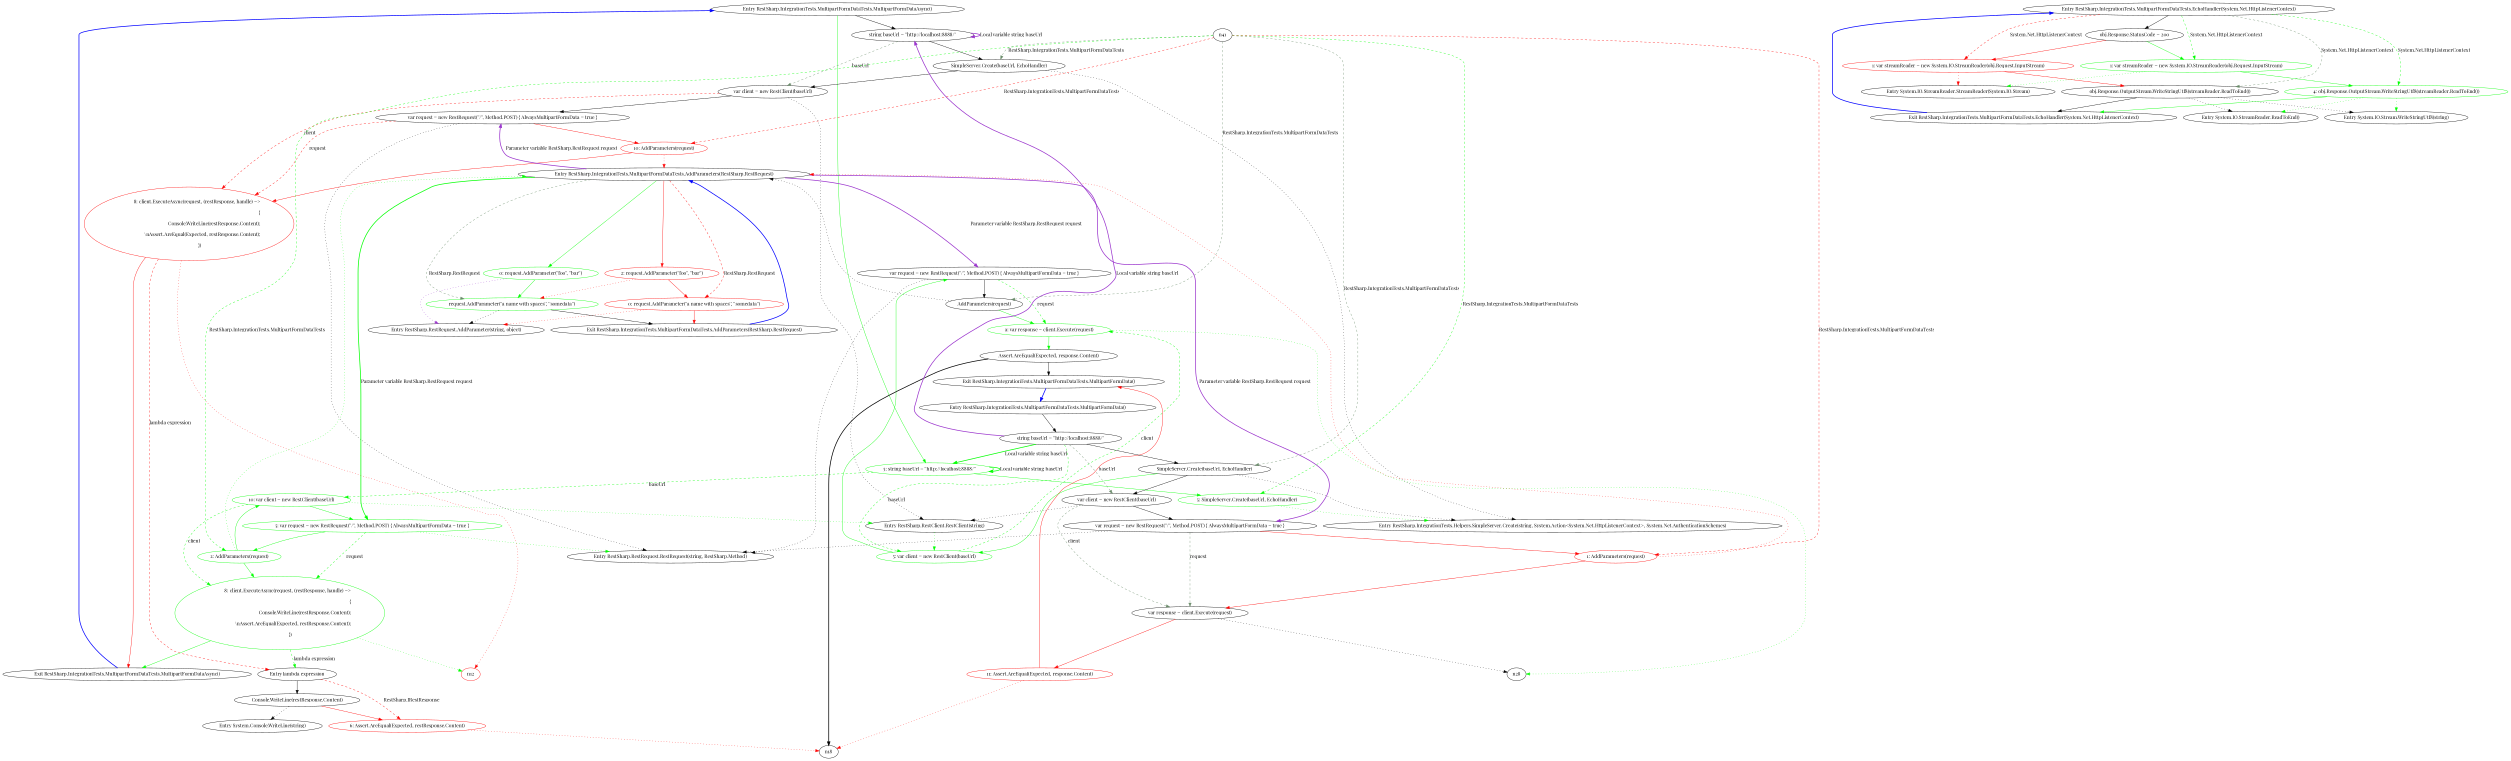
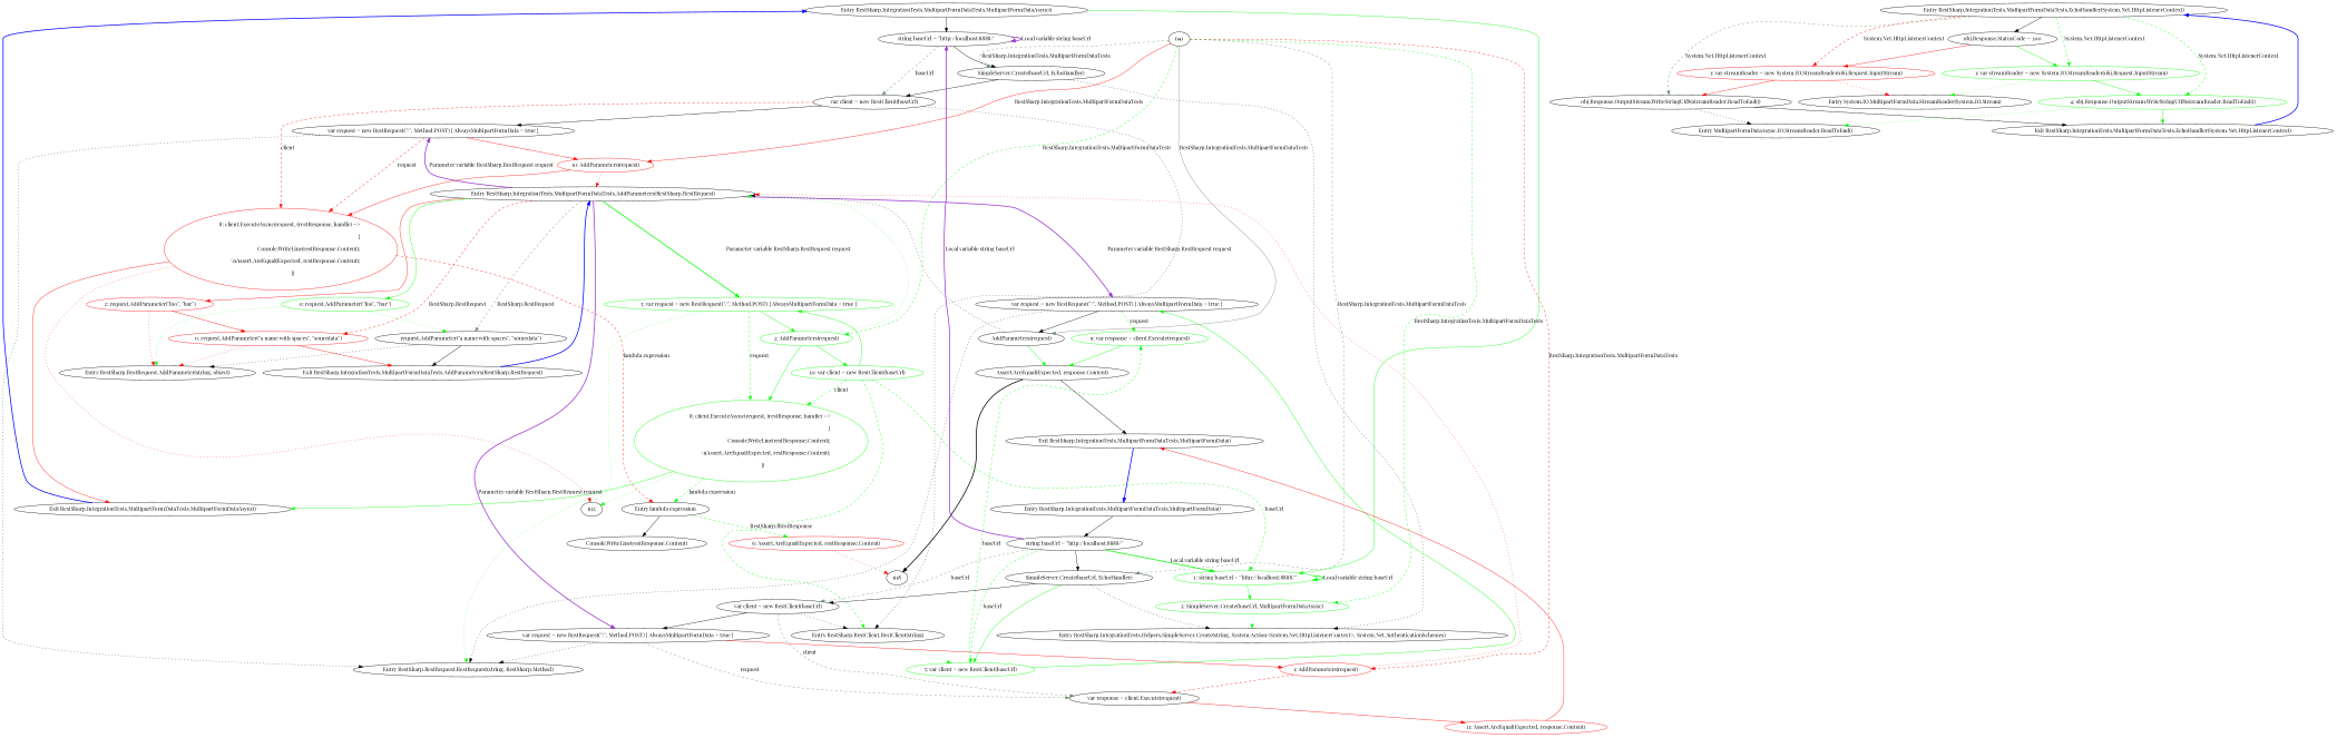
  digraph {
    fontname="Playfair Display"
    node [cluster="RestSharp.IntegrationTests.MultipartFormDataTests.MultipartFormDataAsync()" fontname="Playfair Display"]
    edge [fontname="Playfair Display" style=solid color=green]
    n0 [label="Entry RestSharp.IntegrationTests.MultipartFormDataTests.MultipartFormDataAsync()" span="10-10"]
    n1 [label="string baseUrl = ''http://localhost:8888/''" span="12-12"]
    d1 [color=green community=0 label="5: string baseUrl = ''http://localhost:8888/''" span="12-12"]
    n2 [label="SimpleServer.Create(baseUrl, EchoHandler)" span="14-14"]
    n3 [label="var client = new RestClient(baseUrl)" span="16-16"]
-   d2 [color=green community=0 label="5: SimpleServer.Create(baseUrl, EchoHandler)" span="14-14"]
+   d2 [color=green community=0 label="5: SimpleServer.Create(baseUrl, MultipartFormDataAsync)" span="14-14"]
    d3 [color=green community=0 label="10: var client = new RestClient(baseUrl)" span="16-16"]
    n8 [cluster="RestSharp.IntegrationTests.Helpers.SimpleServer.Create(string, System.Action<System.Net.HttpListenerContext>, System.Net.AuthenticationSchemes)" label="Entry RestSharp.IntegrationTests.Helpers.SimpleServer.Create(string, System.Action<System.Net.HttpListenerContext>, System.Net.AuthenticationSchemes)" span="12-12"]
    n4 [label="var request = new RestRequest(''/'', Method.POST) { AlwaysMultipartFormData = true }" span="17-17"]
    n6 [color=red community=0 label="8: client.ExecuteAsync(request, (restResponse, handle) =>\r\n                {\r\n                    Console.WriteLine(restResponse.Content);\r\n                    \\nAssert.AreEqual(Expected, restResponse.Content);\r\n                })" span="21-25"]
    n9 [cluster="RestSharp.RestClient.RestClient(string)" label="Entry RestSharp.RestClient.RestClient(string)" span="150-150"]
    d4 [color=green community=0 label="5: var request = new RestRequest(''/'', Method.POST) { AlwaysMultipartFormData = true }" span="17-17"]
    d6 [color=green community=0 label="8: client.ExecuteAsync(request, (restResponse, handle) =>\r\n                {\r\n                    Console.WriteLine(restResponse.Content);\r\n                    \\nAssert.AreEqual(Expected, restResponse.Content);\r\n                })" span="21-25"]
    n5 [color=red community=0 label="10: AddParameters(request)" span="19-19"]
    n10 [cluster="RestSharp.RestRequest.RestRequest(string, RestSharp.Method)" label="Entry RestSharp.RestRequest.RestRequest(string, RestSharp.Method)" span="93-93"]
    n7 [label="Exit RestSharp.IntegrationTests.MultipartFormDataTests.MultipartFormDataAsync()" span="10-10"]
    n13 [cluster="lambda expression" label="Entry lambda expression" span="21-25"]
-   n12 [color=red cluster=""]
+   n12 [cluster=""]
    d22 [cluster="RestSharp.IntegrationTests.MultipartFormDataTests.MultipartFormData()" color=green community=0 label="5: var client = new RestClient(baseUrl)" span="37-37"]
    n11 [cluster="RestSharp.IntegrationTests.MultipartFormDataTests.AddParameters(RestSharp.RestRequest)" label="Entry RestSharp.IntegrationTests.MultipartFormDataTests.AddParameters(RestSharp.RestRequest)" span="50-50"]
    n14 [cluster="lambda expression" label="Console.WriteLine(restResponse.Content)" span="23-23"]
    n15 [cluster="lambda expression" color=red community=0 label="6: Assert.AreEqual(Expected, restResponse.Content)" span="24-24"]
    n29 [cluster="RestSharp.IntegrationTests.MultipartFormDataTests.AddParameters(RestSharp.RestRequest)" color=red community=0 label="2: request.AddParameter(''foo'', ''bar'')" span="52-52"]
    n30 [cluster="RestSharp.IntegrationTests.MultipartFormDataTests.AddParameters(RestSharp.RestRequest)" color=red community=0 label="0: request.AddParameter(''a name with spaces'', ''somedata'')" span="53-53"]
    d29 [cluster="RestSharp.IntegrationTests.MultipartFormDataTests.AddParameters(RestSharp.RestRequest)" color=green community=0 label="0: request.AddParameter(''foo'', ''bar'')" span="52-52"]
-   d30 [cluster="RestSharp.IntegrationTests.MultipartFormDataTests.AddParameters(RestSharp.RestRequest)" label="request.AddParameter(''a name with spaces'', ''somedata'')" span="53-53" color=green]
+   d30 [cluster="RestSharp.IntegrationTests.MultipartFormDataTests.AddParameters(RestSharp.RestRequest)" label="request.AddParameter(''a name with spaces'', ''somedata'')" span="53-53"]
    n23 [cluster="RestSharp.IntegrationTests.MultipartFormDataTests.MultipartFormData()" label="var request = new RestRequest(''/'', Method.POST) { AlwaysMultipartFormData = true }" span="38-38"]
    d23 [cluster="RestSharp.IntegrationTests.MultipartFormDataTests.MultipartFormData()" label="var request = new RestRequest(''/'', Method.POST) { AlwaysMultipartFormData = true }" span="38-38"]
    d5 [color=green community=0 label="2: AddParameters(request)" span="19-19"]
    n32 [cluster="RestSharp.RestRequest.AddParameter(string, object)" label="Entry RestSharp.RestRequest.AddParameter(string, object)" span="373-373"]
    n31 [cluster="RestSharp.IntegrationTests.MultipartFormDataTests.AddParameters(RestSharp.RestRequest)" label="Exit RestSharp.IntegrationTests.MultipartFormDataTests.AddParameters(RestSharp.RestRequest)" span="50-50"]
    n25 [cluster="RestSharp.IntegrationTests.MultipartFormDataTests.MultipartFormData()" label="var response = client.Execute(request)" span="42-42"]
    n24 [cluster="RestSharp.IntegrationTests.MultipartFormDataTests.MultipartFormData()" color=red community=0 label="1: AddParameters(request)" span="40-40"]
    d25 [cluster="RestSharp.IntegrationTests.MultipartFormDataTests.MultipartFormData()" color=green community=0 label="9: var response = client.Execute(request)" span="42-42"]
    d24 [cluster="RestSharp.IntegrationTests.MultipartFormDataTests.MultipartFormData()" label="AddParameters(request)" span="40-40"]
-   n17 [cluster="System.Console.WriteLine(string)" label="Entry System.Console.WriteLine(string)" span="0-0"]
    n18 [cluster=""]
    n26 [cluster="RestSharp.IntegrationTests.MultipartFormDataTests.MultipartFormData()" color=red community=0 label="11: Assert.AreEqual(Expected, response.Content)" span="46-46"]
-   n28 [cluster=""]
    d26 [cluster="RestSharp.IntegrationTests.MultipartFormDataTests.MultipartFormData()" label="Assert.AreEqual(Expected, response.Content)" span="46-46"]
    n19 [cluster="RestSharp.IntegrationTests.MultipartFormDataTests.MultipartFormData()" label="Entry RestSharp.IntegrationTests.MultipartFormDataTests.MultipartFormData()" span="30-30"]
    n20 [cluster="RestSharp.IntegrationTests.MultipartFormDataTests.MultipartFormData()" label="string baseUrl = ''http://localhost:8888/''" span="33-33"]
    n21 [cluster="RestSharp.IntegrationTests.MultipartFormDataTests.MultipartFormData()" label="SimpleServer.Create(baseUrl, EchoHandler)" span="35-35"]
    n22 [cluster="RestSharp.IntegrationTests.MultipartFormDataTests.MultipartFormData()" label="var client = new RestClient(baseUrl)" span="37-37"]
    n27 [cluster="RestSharp.IntegrationTests.MultipartFormDataTests.MultipartFormData()" label="Exit RestSharp.IntegrationTests.MultipartFormDataTests.MultipartFormData()" span="30-30"]
    n33 [cluster="RestSharp.IntegrationTests.MultipartFormDataTests.EchoHandler(System.Net.HttpListenerContext)" label="Entry RestSharp.IntegrationTests.MultipartFormDataTests.EchoHandler(System.Net.HttpListenerContext)" span="65-65"]
    n34 [cluster="RestSharp.IntegrationTests.MultipartFormDataTests.EchoHandler(System.Net.HttpListenerContext)" label="obj.Response.StatusCode = 200" span="67-67"]
    n35 [cluster="RestSharp.IntegrationTests.MultipartFormDataTests.EchoHandler(System.Net.HttpListenerContext)" color=red community=0 label="1: var streamReader = new System.IO.StreamReader(obj.Request.InputStream)" span="69-69"]
    n36 [cluster="RestSharp.IntegrationTests.MultipartFormDataTests.EchoHandler(System.Net.HttpListenerContext)" label="obj.Response.OutputStream.WriteStringUtf8(streamReader.ReadToEnd())" span="71-71"]
    d35 [cluster="RestSharp.IntegrationTests.MultipartFormDataTests.EchoHandler(System.Net.HttpListenerContext)" color=green community=0 label="1: var streamReader = new System.IO.StreamReader(obj.Request.InputStream)" span="69-69"]
    d36 [cluster="RestSharp.IntegrationTests.MultipartFormDataTests.EchoHandler(System.Net.HttpListenerContext)" color=green community=0 label="4: obj.Response.OutputStream.WriteStringUtf8(streamReader.ReadToEnd())" span="71-71"]
-   n38 [cluster="System.IO.StreamReader.StreamReader(System.IO.Stream)" label="Entry System.IO.StreamReader.StreamReader(System.IO.Stream)" span="0-0"]
+   n38 [cluster="System.IO.StreamReader.StreamReader(System.IO.Stream)" label="Entry System.IO.MultipartFormData.StreamReader(System.IO.Stream)" span="0-0"]
    n37 [cluster="RestSharp.IntegrationTests.MultipartFormDataTests.EchoHandler(System.Net.HttpListenerContext)" label="Exit RestSharp.IntegrationTests.MultipartFormDataTests.EchoHandler(System.Net.HttpListenerContext)" span="65-65"]
-   n39 [cluster="System.IO.StreamReader.ReadToEnd()" label="Entry System.IO.StreamReader.ReadToEnd()" span="0-0"]
-   n40 [cluster="System.IO.Stream.WriteStringUtf8(string)" label="Entry System.IO.Stream.WriteStringUtf8(string)" span="7-7"]
+   n39 [cluster="System.IO.StreamReader.ReadToEnd()" label="Entry MultipartFormDataAsync.IO.StreamReader.ReadToEnd()" span="0-0"]
    n41 [cluster=""]
    n0 -> n1 [color=""]
    n0 -> d1
    n1 -> n1 [color=darkorchid label="Local variable string baseUrl" style=bold]
    n1 -> n2 [color=""]
    n1 -> n3 [color=darkseagreen4 label=baseUrl style=dashed]
    d1 -> d1 [label="Local variable string baseUrl" style=bold]
    d1 -> d2
-   d1 -> d3 [label=baseUrl style=dashed]
+   d3 -> d1 [label=baseUrl style=dashed]
    n2 -> n3 [color=""]
    n2 -> n8 [style=dotted color=""]
    n3 -> n4 [color=""]
    n3 -> n6 [color=red label=client style=dashed]
    n3 -> n9 [style=dotted color=""]
    d2 -> n8 [style=dotted]
-   d3 -> n9 [style=dotted]
+   d3 -> n9 [style=dashed]
    d3 -> d4
    d3 -> d6 [label=client style=dashed]
    n4 -> n6 [color=red label=request style=dashed]
    n4 -> n5 [color=red]
    n4 -> n10 [style=dotted color=""]
    n6 -> n7 [color=red]
    n6 -> n13 [color=red label="lambda expression" style=dashed]
    n6 -> n12 [color=red style=dotted]
    n9 -> d22 [style=dotted]
    d4 -> d6 [label=request style=dashed]
    d4 -> n10 [style=dotted]
    d4 -> d5
    d6 -> n7
    d6 -> n13 [label="lambda expression" style=dashed]
    d6 -> n12 [style=dotted]
    n5 -> n6 [color=red]
    n5 -> n11 [color=red style=dotted]
    n7 -> n0 [color=blue style=bold]
    n13 -> n14 [color=""]
-   n13 -> n15 [color=red label="RestSharp.IRestResponse" style=dashed]
+   n13 -> n15 [label="RestSharp.IRestResponse" style=dashed]
    d22 -> d23
-   d22 -> d25 [label=client style=dashed]
+   d22 -> d25 [label=baseUrl style=dashed]
    n11 -> n4 [color=darkorchid label="Parameter variable RestSharp.RestRequest request" style=bold]
    n11 -> d4 [label="Parameter variable RestSharp.RestRequest request" style=bold]
    n11 -> n29 [color=red]
    n11 -> n30 [color=red label="RestSharp.RestRequest" style=dashed]
    n11 -> d29
    n11 -> d30 [color=darkseagreen4 label="RestSharp.RestRequest" style=dashed]
    n11 -> n23 [color=darkorchid label="Parameter variable RestSharp.RestRequest request" style=bold]
    n11 -> d23 [color=darkorchid label="Parameter variable RestSharp.RestRequest request" style=bold]
-   n14 -> n15 [color=red]
-   n14 -> n17 [style=dotted color=""]
    n15 -> n18 [color=red style=dotted]
    n29 -> n30 [color=red]
-   n29 -> d30 [color=red style=dotted]
+   n29 -> n32 [color=red style=dotted]
    n30 -> n32 [color=red style=dotted]
    n30 -> n31 [color=red]
-   d29 -> d30
-   d29 -> n32 [color=darkorchid style=dotted]
+   d29 -> d30 [style=dotted]
+   d29 -> n32 [style=dotted]
    d30 -> n32 [style=dotted color=""]
    d30 -> n31 [color=""]
    n23 -> n10 [style=dotted color=""]
    n23 -> n25 [color=darkseagreen4 label=request style=dashed]
    n23 -> n24 [color=red]
    d23 -> n10 [style=dotted color=""]
    d23 -> d25 [label=request style=dashed]
    d23 -> d24 [color=""]
    d5 -> d3
    d5 -> d6
    d5 -> n11 [style=dotted]
    n31 -> n11 [color=blue style=bold]
    n25 -> n26 [color=red]
-   n25 -> n28 [style=dotted color=""]
    n24 -> n11 [color=red style=dotted]
-   n24 -> n25 [color=red]
-   d25 -> n28 [style=dotted]
+   n24 -> n25 [color=red style=dashed]
    d25 -> d26
    d24 -> n11 [style=dotted color=""]
-   d24 -> d25
-   n26 -> n18 [color=red style=dotted]
+   d24 -> d26
    n26 -> n27 [color=red]
    d26 -> n18 [style=bold color=""]
    d26 -> n27 [color=""]
    n19 -> n20 [color=""]
    n20 -> n1 [color=darkorchid label="Local variable string baseUrl" style=bold]
    n20 -> d1 [label="Local variable string baseUrl" style=bold]
    n20 -> d22 [label=baseUrl style=dashed]
    n20 -> n21 [color=""]
    n20 -> n22 [color=darkseagreen4 label=baseUrl style=dashed]
    n21 -> n8 [style=dotted color=""]
    n21 -> d22
    n21 -> n22 [color=""]
    n22 -> n9 [style=dotted color=""]
    n22 -> n23 [color=""]
    n22 -> n25 [color=darkseagreen4 label=client style=dashed]
    n27 -> n19 [color=blue style=bold]
    n33 -> n34 [color=""]
    n33 -> n35 [color=red label="System.Net.HttpListenerContext" style=dashed]
    n33 -> n36 [color=darkseagreen4 label="System.Net.HttpListenerContext" style=dashed]
    n33 -> d35 [label="System.Net.HttpListenerContext" style=dashed]
    n33 -> d36 [label="System.Net.HttpListenerContext" style=dashed]
    n34 -> n35 [color=red]
    n34 -> d35
    n35 -> n36 [color=red]
    n35 -> n38 [color=red style=dotted]
    n36 -> n37 [color=""]
    n36 -> n39 [style=dotted color=""]
-   n36 -> n40 [style=dotted color=""]
    d35 -> d36
    d35 -> n38 [style=dotted]
    d36 -> n37
    d36 -> n39 [style=dotted]
-   d36 -> n40 [style=dotted]
    n37 -> n33 [color=blue style=bold]
    n41 -> n2 [color=darkseagreen4 label="RestSharp.IntegrationTests.MultipartFormDataTests" style=dashed]
    n41 -> d2 [label="RestSharp.IntegrationTests.MultipartFormDataTests" style=dashed]
-   n41 -> n5 [color=red label="RestSharp.IntegrationTests.MultipartFormDataTests" style=dashed]
+   n41 -> n5 [color=red label="RestSharp.IntegrationTests.MultipartFormDataTests"]
    n41 -> d5 [label="RestSharp.IntegrationTests.MultipartFormDataTests" style=dashed]
    n41 -> n24 [color=red label="RestSharp.IntegrationTests.MultipartFormDataTests" style=dashed]
-   n41 -> d24 [color=darkseagreen4 label="RestSharp.IntegrationTests.MultipartFormDataTests" style=dashed]
+   n41 -> d24 [color=darkseagreen4 label="RestSharp.IntegrationTests.MultipartFormDataTests"]
    n41 -> n21 [color=darkseagreen4 label="RestSharp.IntegrationTests.MultipartFormDataTests" style=dashed]
  }
